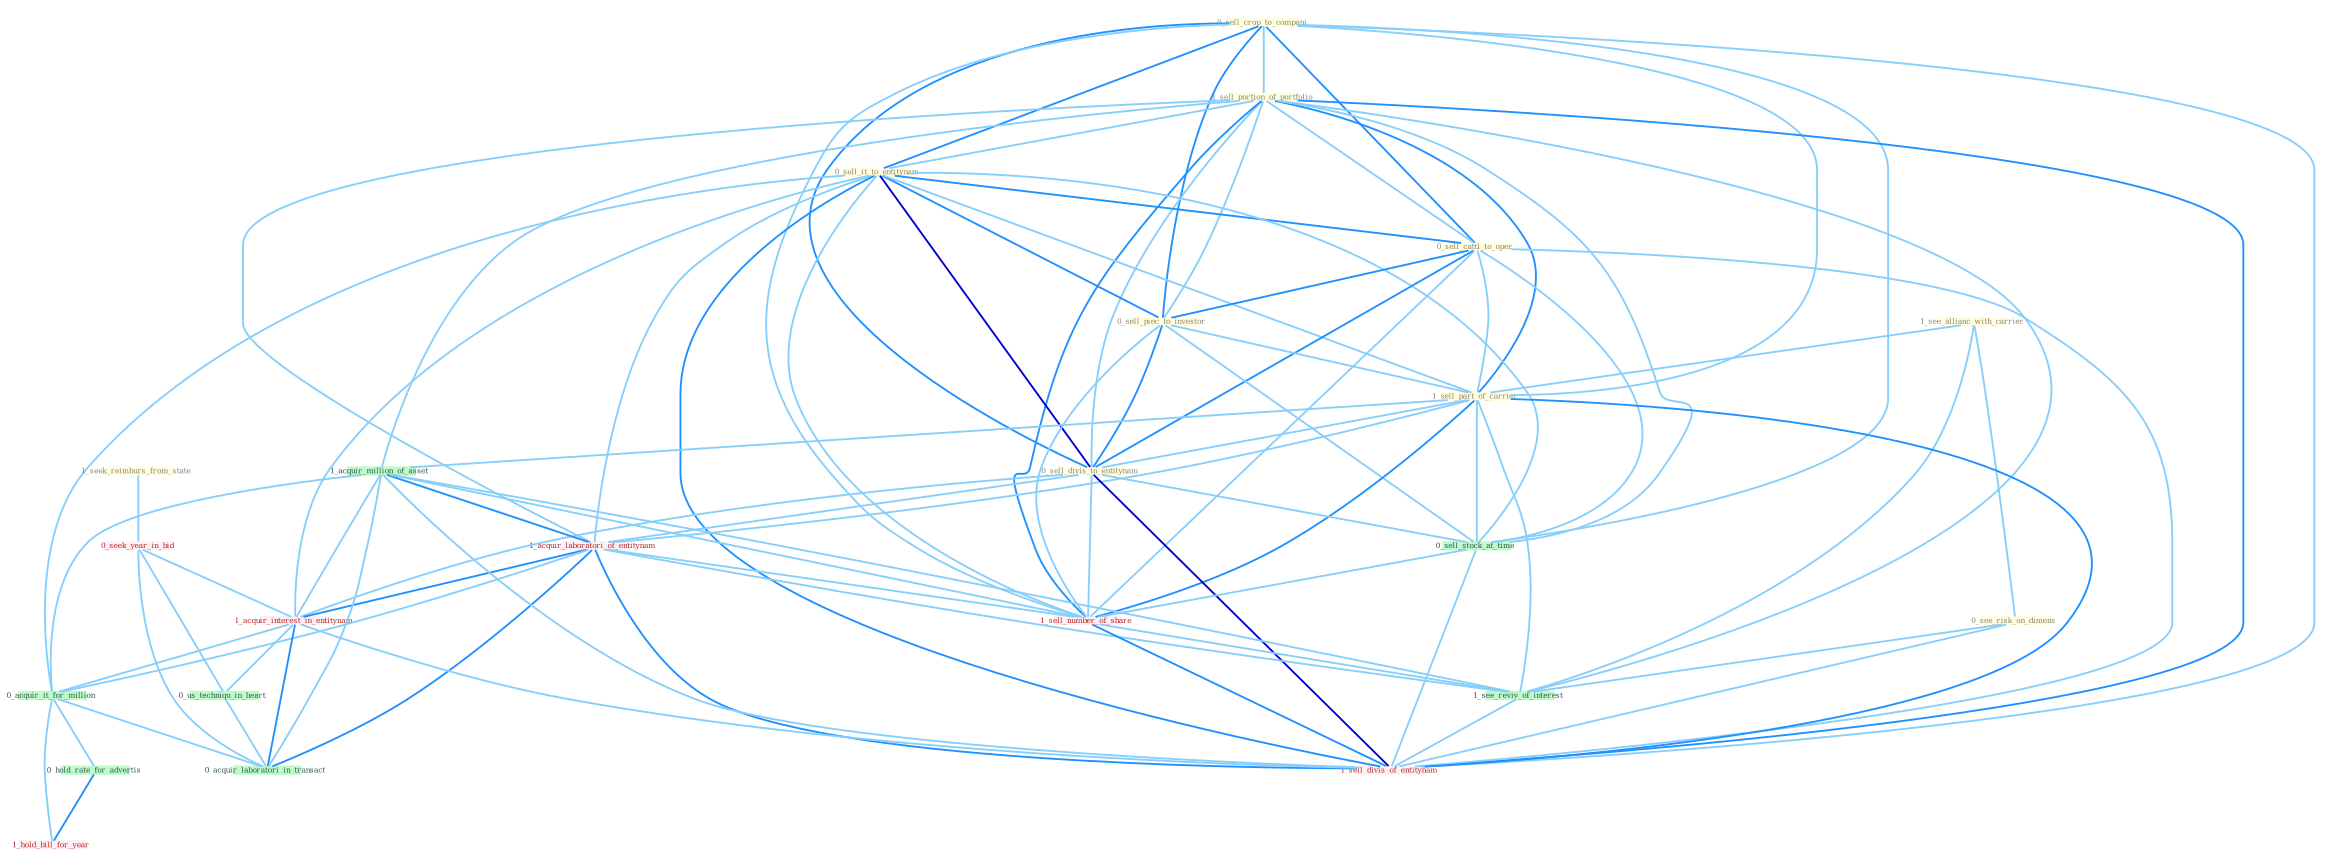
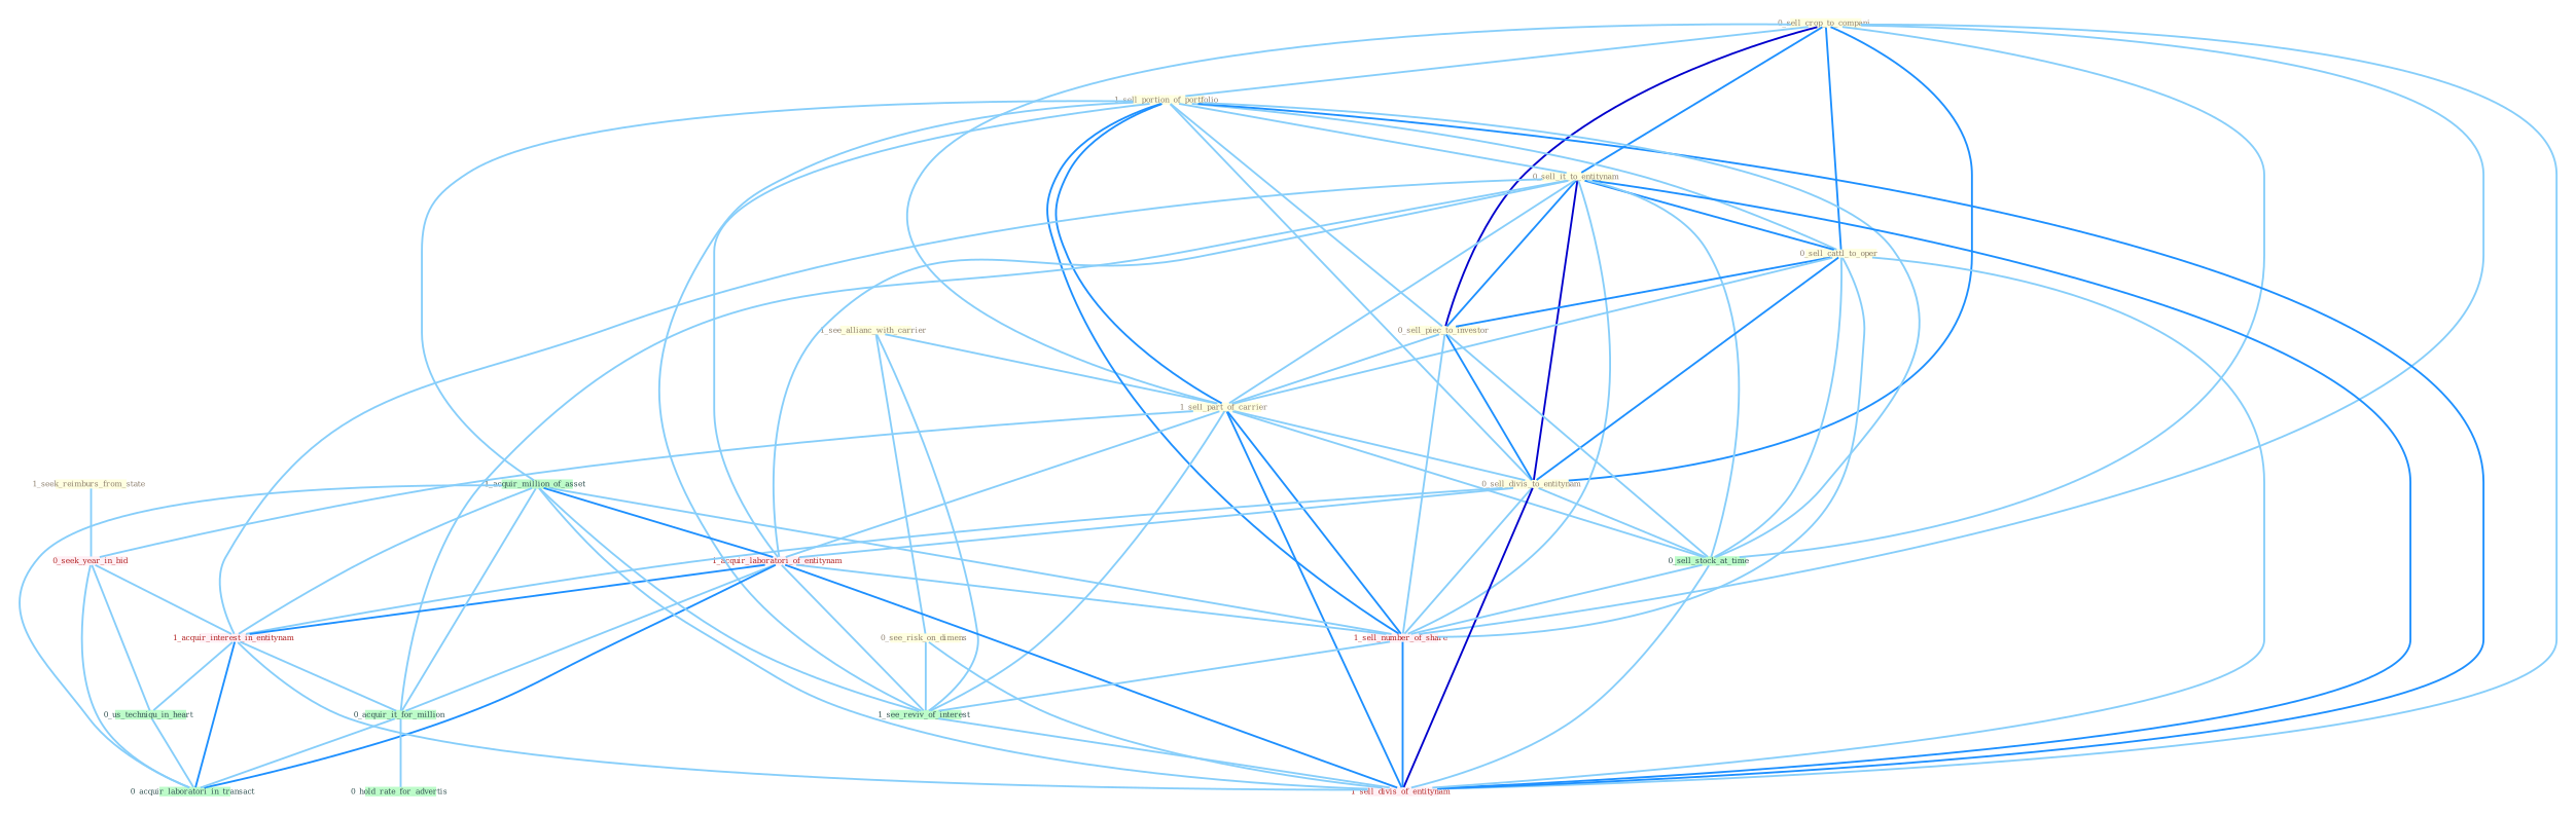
  graph {
    node [color="#ffffe0" fixedsize=true fontcolor="#8b7d6b" fontsize=4 shape=polygon style=filled]
    edge [color="#87cefa" w=1]
    "0_sell_crop_to_compani " [height=.06 width=.5]
    "1_see_allianc_with_carrier " [height=.06 width=.5]
    "1_sell_portion_of_portfolio " [height=.06 width=.5]
    "0_sell_it_to_entitynam " [height=.06 width=.5]
    "0_sell_cattl_to_oper " [height=.06 width=.5]
    "0_see_risk_on_dimens " [height=.06 width=.5]
    "0_sell_piec_to_investor " [height=.06 width=.5]
    "1_seek_reimburs_from_state " [height=.06 width=.5]
    "1_sell_part_of_carrier " [height=.06 width=.5]
    "0_sell_divis_to_entitynam " [height=.06 width=.5]
    "1_acquir_laboratori_of_entitynam " [color="#fff0f5" fontcolor="#b22222" height=.06 width=.5]
    n12 [color="#fff0f5" fontcolor="#b22222" height=.06 label="0_seek_year_in_bid" width=.5]
    "1_acquir_interest_in_entitynam " [color="#fff0f5" fontcolor="#b22222" height=.06 width=.5]
    "1_sell_number_of_share " [color="#fff0f5" fontcolor="#b22222" height=.06 width=.5]
-   "1_hold_bill_for_year " [color="#fff0f5" fontcolor="#b22222" height=.06 width=.5]
    "1_sell_divis_of_entitynam " [color="#fff0f5" fontcolor="#b22222" height=.06 width=.5]
    "0_sell_stock_at_time " [color="#BDFCC9" fontcolor="#2f4f4f" height=.06 width=.5]
    "1_see_reviv_of_interest " [color="#BDFCC9" fontcolor="#2f4f4f" height=.06 width=.5]
    "1_acquir_million_of_asset " [color="#BDFCC9" fontcolor="#2f4f4f" height=.06 width=.5]
    "0_acquir_it_for_million " [color="#BDFCC9" fontcolor="#2f4f4f" height=.06 width=.5]
    "0_acquir_laboratori_in_transact " [color="#BDFCC9" fontcolor="#2f4f4f" height=.06 width=.5]
    "0_us_techniqu_in_heart " [color="#BDFCC9" fontcolor="#2f4f4f" height=.06 width=.5]
    "0_hold_rate_for_advertis " [color="#BDFCC9" fontcolor="#2f4f4f" height=.06 width=.5]
    subgraph sub_1 {
      "0_sell_crop_to_compani "
      "1_see_allianc_with_carrier "
      "1_sell_portion_of_portfolio "
      "0_sell_it_to_entitynam "
      "0_sell_cattl_to_oper "
      "0_see_risk_on_dimens "
      "0_sell_piec_to_investor "
      "1_seek_reimburs_from_state "
      "1_sell_part_of_carrier "
      "0_sell_divis_to_entitynam "
    }
    subgraph sub_2 {
      "1_acquir_laboratori_of_entitynam "
      n12
      "1_acquir_interest_in_entitynam "
      "1_sell_number_of_share "
-     "1_hold_bill_for_year "
      "1_sell_divis_of_entitynam "
    }
    "0_sell_crop_to_compani " -- "1_sell_portion_of_portfolio "
    "0_sell_crop_to_compani " -- "0_sell_it_to_entitynam " [color="#1e90ff" w=2]
    "0_sell_crop_to_compani " -- "0_sell_cattl_to_oper " [color="#1e90ff" w=2]
-   "0_sell_crop_to_compani " -- "0_sell_piec_to_investor " [color="#1e90ff" w=2]
+   "0_sell_crop_to_compani " -- "0_sell_piec_to_investor " [color="#0000cd" w=2]
    "0_sell_crop_to_compani " -- "1_sell_part_of_carrier "
    "0_sell_crop_to_compani " -- "0_sell_divis_to_entitynam " [color="#1e90ff" w=2]
    "0_sell_crop_to_compani " -- "1_sell_number_of_share "
    "0_sell_crop_to_compani " -- "1_sell_divis_of_entitynam "
    "0_sell_crop_to_compani " -- "0_sell_stock_at_time "
    "1_see_allianc_with_carrier " -- "0_see_risk_on_dimens "
    "1_see_allianc_with_carrier " -- "1_sell_part_of_carrier "
    "1_see_allianc_with_carrier " -- "1_see_reviv_of_interest "
    "1_sell_portion_of_portfolio " -- "0_sell_it_to_entitynam "
    "1_sell_portion_of_portfolio " -- "0_sell_cattl_to_oper "
    "1_sell_portion_of_portfolio " -- "0_sell_piec_to_investor "
    "1_sell_portion_of_portfolio " -- "1_sell_part_of_carrier " [color="#1e90ff" w=2]
    "1_sell_portion_of_portfolio " -- "0_sell_divis_to_entitynam "
    "1_sell_portion_of_portfolio " -- "1_acquir_laboratori_of_entitynam "
    "1_sell_portion_of_portfolio " -- "1_sell_number_of_share " [color="#1e90ff" w=2]
    "1_sell_portion_of_portfolio " -- "1_sell_divis_of_entitynam " [color="#1e90ff" w=2]
    "1_sell_portion_of_portfolio " -- "0_sell_stock_at_time "
    "1_sell_portion_of_portfolio " -- "1_see_reviv_of_interest "
    "1_sell_portion_of_portfolio " -- "1_acquir_million_of_asset "
    "0_sell_it_to_entitynam " -- "0_sell_cattl_to_oper " [color="#1e90ff" w=2]
    "0_sell_it_to_entitynam " -- "0_sell_piec_to_investor " [color="#1e90ff" w=2]
    "0_sell_it_to_entitynam " -- "1_sell_part_of_carrier "
    "0_sell_it_to_entitynam " -- "0_sell_divis_to_entitynam " [color="#0000cd" w=3]
    "0_sell_it_to_entitynam " -- "1_acquir_laboratori_of_entitynam "
    "0_sell_it_to_entitynam " -- "1_acquir_interest_in_entitynam "
    "0_sell_it_to_entitynam " -- "1_sell_number_of_share "
    "0_sell_it_to_entitynam " -- "1_sell_divis_of_entitynam " [color="#1e90ff" w=2]
    "0_sell_it_to_entitynam " -- "0_sell_stock_at_time "
    "0_sell_it_to_entitynam " -- "0_acquir_it_for_million "
    "0_sell_cattl_to_oper " -- "0_sell_piec_to_investor " [color="#1e90ff" w=2]
    "0_sell_cattl_to_oper " -- "1_sell_part_of_carrier "
    "0_sell_cattl_to_oper " -- "0_sell_divis_to_entitynam " [color="#1e90ff" w=2]
    "0_sell_cattl_to_oper " -- "1_sell_number_of_share "
    "0_sell_cattl_to_oper " -- "1_sell_divis_of_entitynam "
    "0_sell_cattl_to_oper " -- "0_sell_stock_at_time "
    "0_see_risk_on_dimens " -- "1_sell_divis_of_entitynam "
    "0_see_risk_on_dimens " -- "1_see_reviv_of_interest "
    "0_sell_piec_to_investor " -- "1_sell_part_of_carrier "
    "0_sell_piec_to_investor " -- "0_sell_divis_to_entitynam " [color="#1e90ff" w=2]
    "0_sell_piec_to_investor " -- "1_sell_number_of_share "
    "0_sell_piec_to_investor " -- "0_sell_stock_at_time "
    "1_seek_reimburs_from_state " -- n12
    "1_sell_part_of_carrier " -- "0_sell_divis_to_entitynam "
    "1_sell_part_of_carrier " -- "1_acquir_laboratori_of_entitynam "
    "1_sell_part_of_carrier " -- "1_sell_number_of_share " [color="#1e90ff" w=2]
    "1_sell_part_of_carrier " -- "1_sell_divis_of_entitynam " [color="#1e90ff" w=2]
    "1_sell_part_of_carrier " -- "0_sell_stock_at_time "
    "1_sell_part_of_carrier " -- "1_see_reviv_of_interest "
-   "1_sell_part_of_carrier " -- "1_acquir_million_of_asset "
+   "1_sell_part_of_carrier " -- n12
    "0_sell_divis_to_entitynam " -- "1_acquir_laboratori_of_entitynam "
    "0_sell_divis_to_entitynam " -- "1_acquir_interest_in_entitynam "
    "0_sell_divis_to_entitynam " -- "1_sell_number_of_share "
    "0_sell_divis_to_entitynam " -- "1_sell_divis_of_entitynam " [color="#0000cd" w=3]
    "0_sell_divis_to_entitynam " -- "0_sell_stock_at_time "
    "1_acquir_laboratori_of_entitynam " -- "1_acquir_interest_in_entitynam " [color="#1e90ff" w=2]
    "1_acquir_laboratori_of_entitynam " -- "1_sell_number_of_share "
    "1_acquir_laboratori_of_entitynam " -- "1_sell_divis_of_entitynam " [color="#1e90ff" w=2]
    "1_acquir_laboratori_of_entitynam " -- "1_see_reviv_of_interest "
    "1_acquir_laboratori_of_entitynam " -- "0_acquir_it_for_million "
    "1_acquir_laboratori_of_entitynam " -- "0_acquir_laboratori_in_transact " [color="#1e90ff" w=2]
    n12 -- "1_acquir_interest_in_entitynam "
    n12 -- "0_acquir_laboratori_in_transact "
    n12 -- "0_us_techniqu_in_heart "
    "1_acquir_interest_in_entitynam " -- "1_sell_divis_of_entitynam "
    "1_acquir_interest_in_entitynam " -- "0_acquir_it_for_million "
    "1_acquir_interest_in_entitynam " -- "0_acquir_laboratori_in_transact " [color="#1e90ff" w=2]
    "1_acquir_interest_in_entitynam " -- "0_us_techniqu_in_heart "
    "1_sell_number_of_share " -- "1_sell_divis_of_entitynam " [color="#1e90ff" w=2]
    "1_sell_number_of_share " -- "1_see_reviv_of_interest "
    "0_sell_stock_at_time " -- "1_sell_number_of_share "
    "0_sell_stock_at_time " -- "1_sell_divis_of_entitynam "
    "1_see_reviv_of_interest " -- "1_sell_divis_of_entitynam "
    "1_acquir_million_of_asset " -- "1_acquir_laboratori_of_entitynam " [color="#1e90ff" w=2]
    "1_acquir_million_of_asset " -- "1_acquir_interest_in_entitynam "
    "1_acquir_million_of_asset " -- "1_sell_number_of_share "
    "1_acquir_million_of_asset " -- "1_sell_divis_of_entitynam "
    "1_acquir_million_of_asset " -- "1_see_reviv_of_interest "
    "1_acquir_million_of_asset " -- "0_acquir_it_for_million "
    "1_acquir_million_of_asset " -- "0_acquir_laboratori_in_transact "
-   "0_acquir_it_for_million " -- "1_hold_bill_for_year "
    "0_acquir_it_for_million " -- "0_acquir_laboratori_in_transact "
    "0_acquir_it_for_million " -- "0_hold_rate_for_advertis "
    "0_us_techniqu_in_heart " -- "0_acquir_laboratori_in_transact "
-   "0_hold_rate_for_advertis " -- "1_hold_bill_for_year " [color="#1e90ff" w=2]
  }
